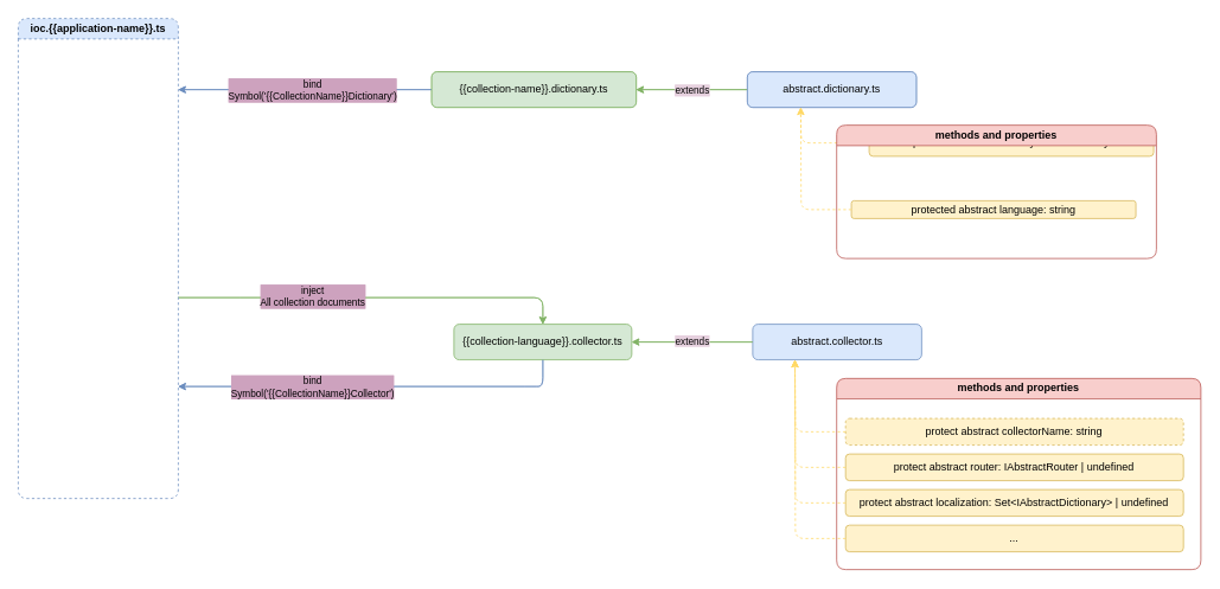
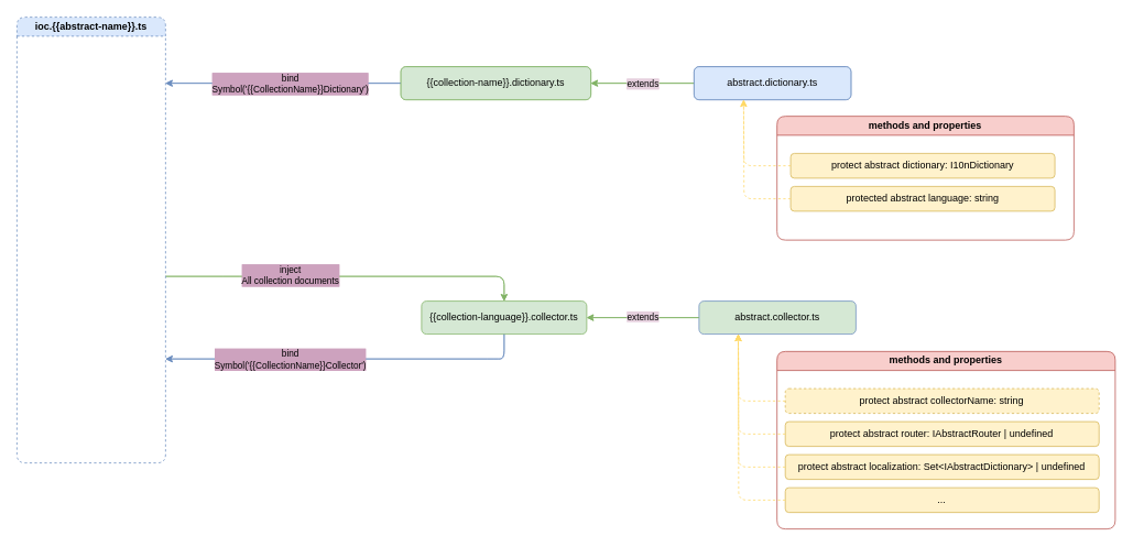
  <mxCell id="0" />
  <mxCell id="1" parent="0" />
  <mxCell id="2" style="edgeStyle=orthogonalEdgeStyle;rounded=1;orthogonalLoop=1;jettySize=auto;html=1;entryX=0.5;entryY=0;entryDx=0;entryDy=0;fillColor=#d5e8d4;strokeColor=#82b366;" parent="1" target="6" edge="1"><mxGeometry relative="1" as="geometry"><mxPoint x="200" y="334" as="sourcePoint" /><Array as="points"><mxPoint x="280" y="333.97" /><mxPoint x="600" y="333.97" /></Array></mxGeometry></mxCell>
  <mxCell id="3" value="inject&lt;br&gt;All collection documents" style="edgeLabel;html=1;align=center;verticalAlign=middle;resizable=0;points=[];labelBackgroundColor=#CDA2BE;" parent="2" vertex="1" connectable="0"><mxGeometry x="-0.187" y="2" relative="1" as="geometry"><mxPoint x="-29" as="offset" /></mxGeometry></mxCell>
  <mxCell id="4" style="edgeStyle=orthogonalEdgeStyle;rounded=1;orthogonalLoop=1;jettySize=auto;html=1;exitX=0.5;exitY=1;exitDx=0;exitDy=0;fillColor=#dae8fc;strokeColor=#6c8ebf;" parent="1" source="6" edge="1"><mxGeometry relative="1" as="geometry"><mxPoint x="200" y="434" as="targetPoint" /><Array as="points"><mxPoint x="600" y="433.97" /><mxPoint x="280" y="433.97" /></Array></mxGeometry></mxCell>
  <mxCell id="5" value="bind&lt;br&gt;Symbol('{{CollectionName}}Collector')" style="edgeLabel;html=1;align=center;verticalAlign=middle;resizable=0;points=[];labelBackgroundColor=#CDA2BE;" parent="4" vertex="1" connectable="0"><mxGeometry x="0.337" y="4" relative="1" as="geometry"><mxPoint x="4" y="-4" as="offset" /></mxGeometry></mxCell>
  <mxCell id="6" value="{{collection-language}}.collector.ts" style="rounded=1;whiteSpace=wrap;html=1;fillColor=#d5e8d4;strokeColor=#82b366;" parent="1" vertex="1"><mxGeometry x="510" y="363.97" width="200" height="40" as="geometry" /></mxCell>
  <mxCell id="7" style="edgeStyle=orthogonalEdgeStyle;rounded=0;orthogonalLoop=1;jettySize=auto;html=1;entryX=1;entryY=0.5;entryDx=0;entryDy=0;fillColor=#d5e8d4;strokeColor=#82b366;" parent="1" source="8" edge="1"><mxGeometry relative="1" as="geometry"><mxPoint x="710" y="383.97" as="targetPoint" /></mxGeometry></mxCell>
- <mxCell id="8" value="abstract.collector.ts" style="rounded=1;whiteSpace=wrap;html=1;fillColor=#dae8fc;strokeColor=#6c8ebf;" parent="1" vertex="1"><mxGeometry x="846" y="363.97" width="190" height="40" as="geometry" /></mxCell>
+ <mxCell id="8" value="abstract.collector.ts" style="rounded=1;whiteSpace=wrap;html=1;fillColor=#d5e8d4;strokeColor=#6c8ebf;" parent="1" vertex="1"><mxGeometry x="846" y="363.97" width="190" height="40" as="geometry" /></mxCell>
  <mxCell id="9" style="edgeStyle=orthogonalEdgeStyle;rounded=0;orthogonalLoop=1;jettySize=auto;html=1;fillColor=#dae8fc;strokeColor=#6c8ebf;" parent="1" edge="1"><mxGeometry relative="1" as="geometry"><mxPoint x="200" y="100" as="targetPoint" /><mxPoint x="485" y="100" as="sourcePoint" /></mxGeometry></mxCell>
  <mxCell id="10" value="bind&lt;br&gt;Symbol('{{CollectionName}}Dictionary')" style="edgeLabel;html=1;align=center;verticalAlign=middle;resizable=0;points=[];labelBackgroundColor=#CDA2BE;" parent="9" vertex="1" connectable="0"><mxGeometry x="-0.066" relative="1" as="geometry"><mxPoint x="-2" as="offset" /></mxGeometry></mxCell>
  <mxCell id="11" style="edgeStyle=orthogonalEdgeStyle;rounded=0;orthogonalLoop=1;jettySize=auto;html=1;fillColor=#d5e8d4;strokeColor=#82b366;entryX=1;entryY=0.5;entryDx=0;entryDy=0;" parent="1" edge="1"><mxGeometry relative="1" as="geometry"><mxPoint x="715" y="100" as="targetPoint" /><mxPoint x="846" y="100" as="sourcePoint" /></mxGeometry></mxCell>
  <mxCell id="12" value="extends" style="edgeLabel;html=1;align=center;verticalAlign=middle;resizable=0;points=[];labelBackgroundColor=#E6D0DE;" parent="1" vertex="1" connectable="0"><mxGeometry x="750" y="104" as="geometry"><mxPoint x="27" y="-4" as="offset" /></mxGeometry></mxCell>
  <mxCell id="13" value="abstract.dictionary.ts" style="rounded=1;whiteSpace=wrap;html=1;fillColor=#dae8fc;strokeColor=#6c8ebf;" parent="1" vertex="1"><mxGeometry x="840" y="80" width="190" height="40" as="geometry" /></mxCell>
  <mxCell id="14" value="{{collection-name}}.dictionary.ts" style="rounded=1;whiteSpace=wrap;html=1;fillColor=#d5e8d4;strokeColor=#82b366;" parent="1" vertex="1"><mxGeometry x="485" y="80" width="230" height="40" as="geometry" /></mxCell>
  <mxCell id="15" value="methods and properties" style="swimlane;whiteSpace=wrap;html=1;fillColor=#f8cecc;strokeColor=#b85450;rounded=1;" parent="1" vertex="1"><mxGeometry x="940.43" y="424.97" width="409.57" height="215.03" as="geometry" /></mxCell>
  <mxCell id="16" value="protect abstract collectorName: string" style="rounded=1;whiteSpace=wrap;html=1;fillColor=#fff2cc;strokeColor=#d6b656;dashed=1;" parent="15" vertex="1"><mxGeometry x="10" y="45" width="380" height="30" as="geometry" /></mxCell>
  <mxCell id="17" value="protect abstract router: IAbstractRouter | undefined" style="rounded=1;whiteSpace=wrap;html=1;fillColor=#fff2cc;strokeColor=#d6b656;" parent="15" vertex="1"><mxGeometry x="10" y="85" width="380" height="30" as="geometry" /></mxCell>
  <mxCell id="18" value="protect abstract localization: Set&amp;lt;IAbstractDictionary&amp;gt; | undefined" style="rounded=1;whiteSpace=wrap;html=1;fillColor=#fff2cc;strokeColor=#d6b656;" parent="15" vertex="1"><mxGeometry x="10" y="125" width="380" height="30" as="geometry" /></mxCell>
  <mxCell id="19" value="..." style="rounded=1;whiteSpace=wrap;html=1;fillColor=#fff2cc;strokeColor=#d6b656;" parent="15" vertex="1"><mxGeometry x="10" y="165.03" width="380" height="30" as="geometry" /></mxCell>
  <mxCell id="20" style="edgeStyle=orthogonalEdgeStyle;rounded=1;orthogonalLoop=1;jettySize=auto;html=1;entryX=0.5;entryY=0;entryDx=0;entryDy=0;fillColor=#d5e8d4;strokeColor=#82b366;" parent="1" edge="1"><mxGeometry relative="1" as="geometry"><mxPoint x="200" y="334" as="sourcePoint" /><Array as="points"><mxPoint x="280" y="333.97" /><mxPoint x="600" y="333.97" /></Array><mxPoint x="610" y="363.97" as="targetPoint" /></mxGeometry></mxCell>
  <mxCell id="21" value="inject&lt;br&gt;All collection documents" style="edgeLabel;html=1;align=center;verticalAlign=middle;resizable=0;points=[];labelBackgroundColor=#CDA2BE;" parent="20" vertex="1" connectable="0"><mxGeometry x="-0.187" y="2" relative="1" as="geometry"><mxPoint x="-29" as="offset" /></mxGeometry></mxCell>
  <mxCell id="22" style="edgeStyle=orthogonalEdgeStyle;rounded=1;orthogonalLoop=1;jettySize=auto;html=1;exitX=0.5;exitY=1;exitDx=0;exitDy=0;fillColor=#dae8fc;strokeColor=#6c8ebf;" parent="1" edge="1"><mxGeometry relative="1" as="geometry"><mxPoint x="200" y="434" as="targetPoint" /><Array as="points"><mxPoint x="600" y="433.97" /><mxPoint x="280" y="433.97" /></Array><mxPoint x="610" y="403.97" as="sourcePoint" /></mxGeometry></mxCell>
  <mxCell id="23" value="bind&lt;br&gt;Symbol('{{CollectionName}}Collector')" style="edgeLabel;html=1;align=center;verticalAlign=middle;resizable=0;points=[];labelBackgroundColor=#CDA2BE;" parent="22" vertex="1" connectable="0"><mxGeometry x="0.337" y="4" relative="1" as="geometry"><mxPoint x="4" y="-4" as="offset" /></mxGeometry></mxCell>
  <mxCell id="24" style="edgeStyle=orthogonalEdgeStyle;rounded=0;orthogonalLoop=1;jettySize=auto;html=1;entryX=1;entryY=0.5;entryDx=0;entryDy=0;fillColor=#d5e8d4;strokeColor=#82b366;" parent="1" edge="1"><mxGeometry relative="1" as="geometry"><mxPoint x="710" y="383.97" as="targetPoint" /><mxPoint x="846" y="383.97" as="sourcePoint" /></mxGeometry></mxCell>
  <mxCell id="25" style="edgeStyle=orthogonalEdgeStyle;rounded=1;orthogonalLoop=1;jettySize=auto;html=1;entryX=0.25;entryY=1;entryDx=0;entryDy=0;exitX=0;exitY=0.5;exitDx=0;exitDy=0;fillColor=#d5e8d4;strokeColor=#FFD966;dashed=1;strokeWidth=1;" parent="1" source="16" edge="1"><mxGeometry relative="1" as="geometry"><mxPoint x="893.5" y="403.97" as="targetPoint" /></mxGeometry></mxCell>
  <mxCell id="26" style="edgeStyle=orthogonalEdgeStyle;rounded=1;orthogonalLoop=1;jettySize=auto;html=1;entryX=0.25;entryY=1;entryDx=0;entryDy=0;exitX=0;exitY=0.5;exitDx=0;exitDy=0;fillColor=#d5e8d4;strokeColor=#FFD966;dashed=1;" parent="1" source="17" edge="1"><mxGeometry relative="1" as="geometry"><mxPoint x="893.5" y="403.97" as="targetPoint" /></mxGeometry></mxCell>
  <mxCell id="27" style="edgeStyle=orthogonalEdgeStyle;rounded=1;orthogonalLoop=1;jettySize=auto;html=1;entryX=0.25;entryY=1;entryDx=0;entryDy=0;exitX=0;exitY=0.5;exitDx=0;exitDy=0;fillColor=#d5e8d4;strokeColor=#FFD966;dashed=1;" parent="1" source="18" edge="1"><mxGeometry relative="1" as="geometry"><mxPoint x="893.5" y="403.97" as="targetPoint" /></mxGeometry></mxCell>
  <mxCell id="28" style="edgeStyle=orthogonalEdgeStyle;rounded=1;orthogonalLoop=1;jettySize=auto;html=1;entryX=0.25;entryY=1;entryDx=0;entryDy=0;exitX=0;exitY=0.5;exitDx=0;exitDy=0;fillColor=#d5e8d4;strokeColor=#FFD966;dashed=1;" parent="1" source="19" edge="1"><mxGeometry relative="1" as="geometry"><mxPoint x="893.5" y="403.97" as="targetPoint" /></mxGeometry></mxCell>
- <mxCell id="29" value="ioc.{{application-name}}.ts" style="swimlane;whiteSpace=wrap;html=1;rounded=1;dashed=1;fillColor=#dae8fc;strokeColor=#6c8ebf;" parent="1" vertex="1"><mxGeometry x="20" y="20" width="180" height="540" as="geometry" /></mxCell>
+ <mxCell id="29" value="ioc.{{abstract-name}}.ts" style="swimlane;whiteSpace=wrap;html=1;rounded=1;dashed=1;fillColor=#dae8fc;strokeColor=#6c8ebf;" parent="1" vertex="1"><mxGeometry x="20" y="20" width="180" height="540" as="geometry" /></mxCell>
  <mxCell id="30" style="edgeStyle=orthogonalEdgeStyle;rounded=0;orthogonalLoop=1;jettySize=auto;html=1;fillColor=#dae8fc;strokeColor=#6c8ebf;" parent="1" edge="1"><mxGeometry relative="1" as="geometry"><mxPoint x="200" y="100" as="targetPoint" /><mxPoint x="485" y="100" as="sourcePoint" /></mxGeometry></mxCell>
  <mxCell id="31" value="bind&lt;br&gt;Symbol('{{CollectionName}}Dictionary')" style="edgeLabel;html=1;align=center;verticalAlign=middle;resizable=0;points=[];labelBackgroundColor=#CDA2BE;" parent="30" vertex="1" connectable="0"><mxGeometry x="-0.066" relative="1" as="geometry"><mxPoint x="-2" as="offset" /></mxGeometry></mxCell>
  <mxCell id="32" style="edgeStyle=orthogonalEdgeStyle;rounded=0;orthogonalLoop=1;jettySize=auto;html=1;fillColor=#d5e8d4;strokeColor=#82b366;entryX=1;entryY=0.5;entryDx=0;entryDy=0;" parent="1" edge="1"><mxGeometry relative="1" as="geometry"><mxPoint x="715" y="100" as="targetPoint" /><mxPoint x="846" y="100" as="sourcePoint" /></mxGeometry></mxCell>
  <mxCell id="33" value="extends" style="edgeLabel;html=1;align=center;verticalAlign=middle;resizable=0;points=[];labelBackgroundColor=#E6D0DE;" parent="1" vertex="1" connectable="0"><mxGeometry x="750" y="104" as="geometry"><mxPoint x="27" y="-4" as="offset" /></mxGeometry></mxCell>
  <mxCell id="34" value="abstract.dictionary.ts" style="rounded=1;whiteSpace=wrap;html=1;fillColor=#dae8fc;strokeColor=#6c8ebf;" parent="1" vertex="1"><mxGeometry x="840" y="80" width="190" height="40" as="geometry" /></mxCell>
  <mxCell id="35" value="{{collection-name}}.dictionary.ts" style="rounded=1;whiteSpace=wrap;html=1;fillColor=#d5e8d4;strokeColor=#82b366;" parent="1" vertex="1"><mxGeometry x="485" y="80" width="230" height="40" as="geometry" /></mxCell>
- <mxCell id="36" value="protect abstract dictionary: I10nDictionary" style="rounded=1;whiteSpace=wrap;html=1;fillColor=#fff2cc;strokeColor=#d6b656;" parent="1" vertex="1"><mxGeometry x="976.93" y="145" width="320" height="30" as="geometry" /></mxCell>
- <mxCell id="37" value="protected abstract language: string" style="rounded=1;whiteSpace=wrap;html=1;fillColor=#fff2cc;strokeColor=#d6b656;" parent="1" vertex="1"><mxGeometry x="956.93" y="225" width="320" height="20" as="geometry" /></mxCell>
+ <mxCell id="36" value="protect abstract dictionary: I10nDictionary" style="rounded=1;whiteSpace=wrap;html=1;fillColor=#fff2cc;strokeColor=#d6b656;" parent="1" vertex="1"><mxGeometry x="956.93" y="185" width="320" height="30" as="geometry" /></mxCell>
+ <mxCell id="37" value="protected abstract language: string" style="rounded=1;whiteSpace=wrap;html=1;fillColor=#fff2cc;strokeColor=#d6b656;" parent="1" vertex="1"><mxGeometry x="956.93" y="225" width="320" height="30" as="geometry" /></mxCell>
  <mxCell id="38" style="edgeStyle=orthogonalEdgeStyle;rounded=1;sketch=0;jumpStyle=none;orthogonalLoop=1;jettySize=auto;html=1;entryX=0.25;entryY=1;entryDx=0;entryDy=0;shadow=0;dashed=1;strokeWidth=1;exitX=0;exitY=0.5;exitDx=0;exitDy=0;fillColor=#d5e8d4;strokeColor=#FFD966;" parent="1" source="36" edge="1"><mxGeometry relative="1" as="geometry"><mxPoint x="900" y="120" as="targetPoint" /></mxGeometry></mxCell>
  <mxCell id="39" style="edgeStyle=orthogonalEdgeStyle;rounded=1;sketch=0;jumpStyle=none;orthogonalLoop=1;jettySize=auto;html=1;entryX=0.25;entryY=1;entryDx=0;entryDy=0;shadow=0;dashed=1;strokeWidth=1;exitX=0;exitY=0.5;exitDx=0;exitDy=0;fillColor=#d5e8d4;strokeColor=#FFD966;" parent="1" source="37" edge="1"><mxGeometry relative="1" as="geometry"><mxPoint x="900" y="120" as="targetPoint" /></mxGeometry></mxCell>
  <mxCell id="40" value="methods and properties" style="swimlane;whiteSpace=wrap;html=1;fillColor=#f8cecc;strokeColor=#b85450;rounded=1;" parent="1" vertex="1"><mxGeometry x="940.43" y="140" width="359.57" height="150" as="geometry" /></mxCell>
  <mxCell id="41" value="extends" style="edgeLabel;html=1;align=center;verticalAlign=middle;resizable=0;points=[];labelBackgroundColor=#E6D0DE;" parent="1" vertex="1" connectable="0"><mxGeometry x="750" y="386" as="geometry"><mxPoint x="27" y="-4" as="offset" /></mxGeometry></mxCell>
